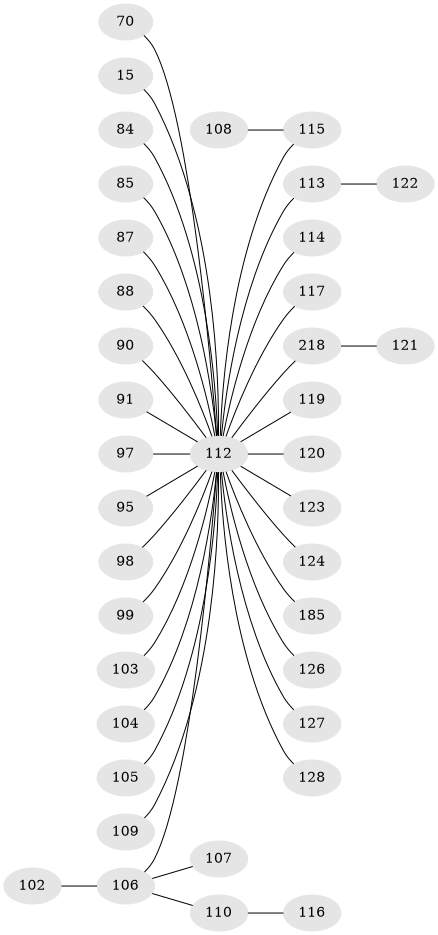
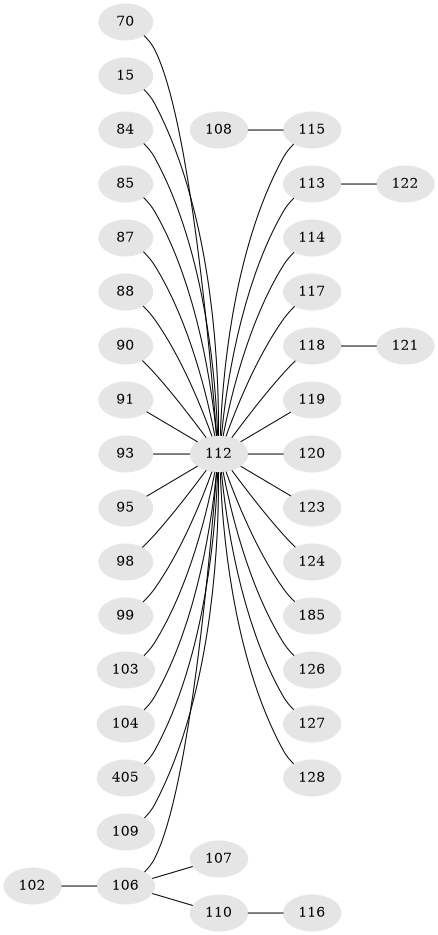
  graph {
    rankdir=LR
    node [color=gray90 style=filled]
    112 [super="+111"]
    115 [super="+64+71+82+86+96"]
    113 [super="+83"]
    114
    117
-   118 [label=218]
+   118
    119
    120
    123
    124
    n11 [label=185]
    126
    127
    128
    70
    n16 [label=15]
    84
    85
    87
    88 [super="+74"]
    90
    91
-   93 [label=97]
+   93
    95 [super="+68"]
    98
    99
    106 [super="+52+100+101"]
    107
    110
    102
    103
    104 [super="+97"]
-   105
+   105 [label=405]
    116
    108
    109
    122
    121
    112 -- 115
    112 -- 113
    112 -- 114
    112 -- 117
    112 -- 118
    112 -- 119
    112 -- 120
    112 -- 123
    112 -- 124
    112 -- n11
    112 -- 126
    112 -- 127
    112 -- 128
    113 -- 122
    118 -- 121
    70 -- 112
    n16 -- 112
    84 -- 112
    85 -- 112
    87 -- 112
    88 -- 112
    90 -- 112
    91 -- 112
    93 -- 112
    95 -- 112
    98 -- 112
    99 -- 112
    106 -- 112
    106 -- 107
    106 -- 110
    110 -- 116
    102 -- 106
    103 -- 112
    104 -- 112
    105 -- 112
    108 -- 115
    109 -- 112
  }
